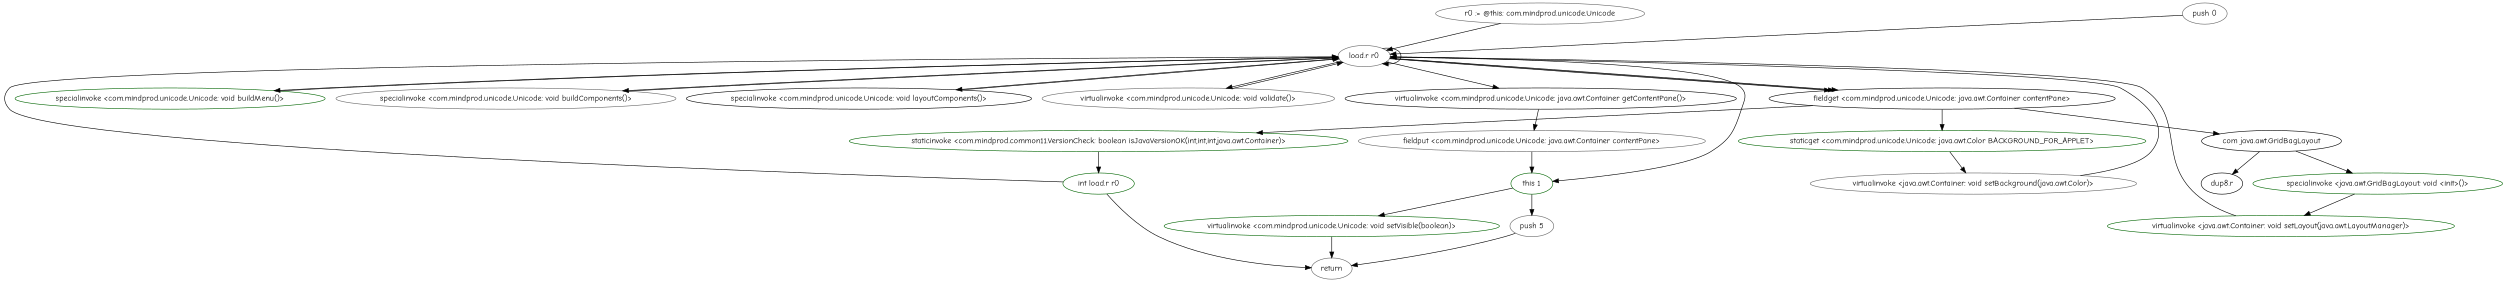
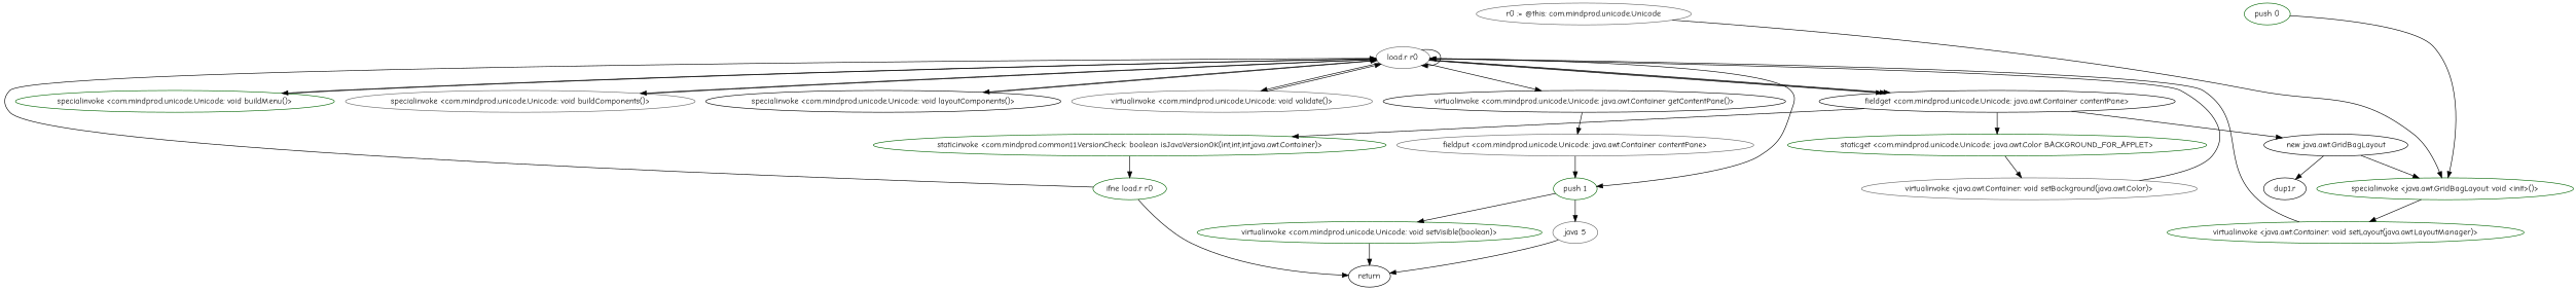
  digraph {
    fontname="Comic Neue"
    node [color=gray40 fontname="Comic Neue"]
    edge [fontname="Comic Neue"]
    "r0 := @this: com.mindprod.unicode.Unicode"
    "load.r r0"
    "virtualinvoke <com.mindprod.unicode.Unicode: java.awt.Container getContentPane()>" [color=black]
-   "push 1" [color=darkgreen label="this 1"]
+   "push 1" [color=darkgreen]
    "fieldget <com.mindprod.unicode.Unicode: java.awt.Container contentPane>" [color=black]
    "specialinvoke <com.mindprod.unicode.Unicode: void buildMenu()>" [color=darkgreen]
    "specialinvoke <com.mindprod.unicode.Unicode: void buildComponents()>"
    "specialinvoke <com.mindprod.unicode.Unicode: void layoutComponents()>" [color=black]
    "virtualinvoke <com.mindprod.unicode.Unicode: void validate()>"
    "fieldput <com.mindprod.unicode.Unicode: java.awt.Container contentPane>"
-   "push 5"
+   "push 5" [label="java 5"]
    "virtualinvoke <com.mindprod.unicode.Unicode: void setVisible(boolean)>" [color=darkgreen]
    "staticinvoke <com.mindprod.common11.VersionCheck: boolean isJavaVersionOK(int,int,int,java.awt.Container)>" [color=darkgreen]
-   "new java.awt.GridBagLayout" [color=black label="com java.awt.GridBagLayout"]
+   "new java.awt.GridBagLayout" [color=black]
    "staticget <com.mindprod.unicode.Unicode: java.awt.Color BACKGROUND_FOR_APPLET>" [color=darkgreen]
-   return
-   "push 0"
-   "ifne load.r r0" [color=darkgreen label="int load.r r0"]
-   "dup1.r" [color=black label="dup8.r"]
+   return [color=black]
+   "push 0" [color=darkgreen]
+   "ifne load.r r0" [color=darkgreen]
+   "dup1.r" [color=black]
    "specialinvoke <java.awt.GridBagLayout: void <init>()>" [color=darkgreen]
    "virtualinvoke <java.awt.Container: void setBackground(java.awt.Color)>"
    "virtualinvoke <java.awt.Container: void setLayout(java.awt.LayoutManager)>" [color=darkgreen]
-   "r0 := @this: com.mindprod.unicode.Unicode" -> "load.r r0"
+   "r0 := @this: com.mindprod.unicode.Unicode" -> "specialinvoke <java.awt.GridBagLayout: void <init>()>"
    "load.r r0" -> "load.r r0"
    "load.r r0" -> "virtualinvoke <com.mindprod.unicode.Unicode: java.awt.Container getContentPane()>"
    "load.r r0" -> "push 1"
    "load.r r0" -> "fieldget <com.mindprod.unicode.Unicode: java.awt.Container contentPane>"
    "load.r r0" -> "fieldget <com.mindprod.unicode.Unicode: java.awt.Container contentPane>"
    "load.r r0" -> "fieldget <com.mindprod.unicode.Unicode: java.awt.Container contentPane>"
    "load.r r0" -> "specialinvoke <com.mindprod.unicode.Unicode: void buildMenu()>"
    "load.r r0" -> "specialinvoke <com.mindprod.unicode.Unicode: void buildComponents()>"
    "load.r r0" -> "specialinvoke <com.mindprod.unicode.Unicode: void layoutComponents()>"
    "load.r r0" -> "virtualinvoke <com.mindprod.unicode.Unicode: void validate()>"
    "virtualinvoke <com.mindprod.unicode.Unicode: java.awt.Container getContentPane()>" -> "fieldput <com.mindprod.unicode.Unicode: java.awt.Container contentPane>"
    "push 1" -> "push 5"
    "push 1" -> "virtualinvoke <com.mindprod.unicode.Unicode: void setVisible(boolean)>"
    "fieldget <com.mindprod.unicode.Unicode: java.awt.Container contentPane>" -> "staticinvoke <com.mindprod.common11.VersionCheck: boolean isJavaVersionOK(int,int,int,java.awt.Container)>"
    "fieldget <com.mindprod.unicode.Unicode: java.awt.Container contentPane>" -> "new java.awt.GridBagLayout"
    "fieldget <com.mindprod.unicode.Unicode: java.awt.Container contentPane>" -> "staticget <com.mindprod.unicode.Unicode: java.awt.Color BACKGROUND_FOR_APPLET>"
    "specialinvoke <com.mindprod.unicode.Unicode: void buildMenu()>" -> "load.r r0"
    "specialinvoke <com.mindprod.unicode.Unicode: void buildComponents()>" -> "load.r r0"
    "specialinvoke <com.mindprod.unicode.Unicode: void layoutComponents()>" -> "load.r r0"
    "virtualinvoke <com.mindprod.unicode.Unicode: void validate()>" -> "load.r r0"
    "fieldput <com.mindprod.unicode.Unicode: java.awt.Container contentPane>" -> "push 1"
    "push 5" -> return
    "virtualinvoke <com.mindprod.unicode.Unicode: void setVisible(boolean)>" -> return
    "staticinvoke <com.mindprod.common11.VersionCheck: boolean isJavaVersionOK(int,int,int,java.awt.Container)>" -> "ifne load.r r0"
    "new java.awt.GridBagLayout" -> "dup1.r"
    "new java.awt.GridBagLayout" -> "specialinvoke <java.awt.GridBagLayout: void <init>()>"
    "staticget <com.mindprod.unicode.Unicode: java.awt.Color BACKGROUND_FOR_APPLET>" -> "virtualinvoke <java.awt.Container: void setBackground(java.awt.Color)>"
-   "push 0" -> "load.r r0"
+   "push 0" -> "specialinvoke <java.awt.GridBagLayout: void <init>()>"
    "ifne load.r r0" -> "load.r r0"
    "ifne load.r r0" -> return
    "specialinvoke <java.awt.GridBagLayout: void <init>()>" -> "virtualinvoke <java.awt.Container: void setLayout(java.awt.LayoutManager)>"
    "virtualinvoke <java.awt.Container: void setBackground(java.awt.Color)>" -> "load.r r0"
    "virtualinvoke <java.awt.Container: void setLayout(java.awt.LayoutManager)>" -> "load.r r0"
  }
